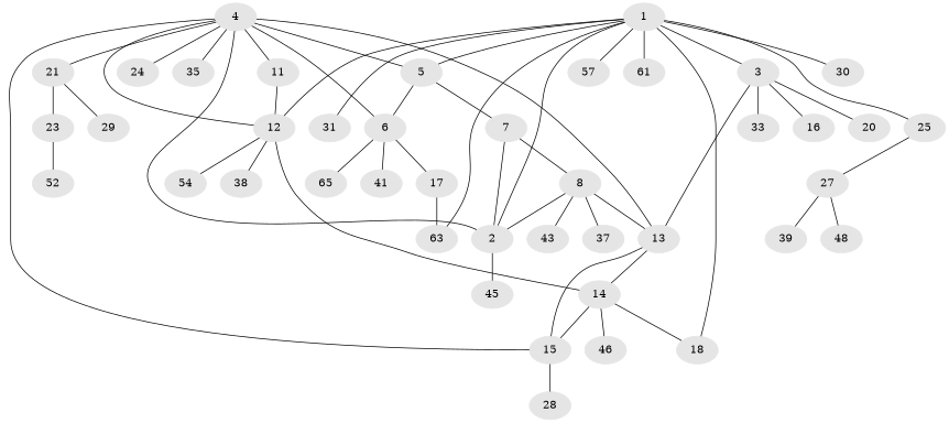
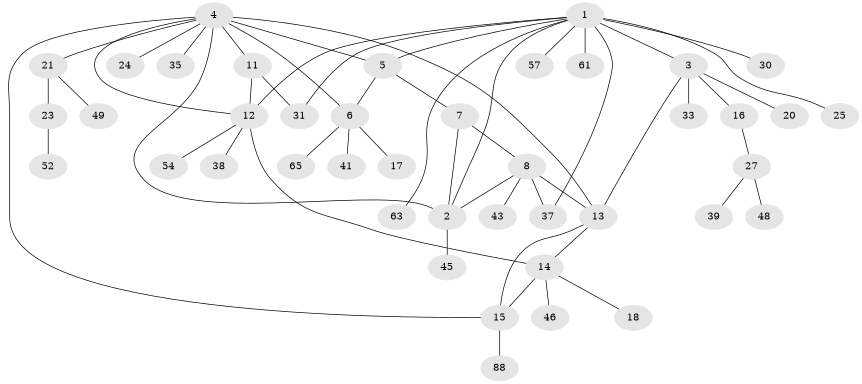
  graph {
    node [color=gray90 style=filled]
    1 [super="+2"]
    3 [super="+42"]
    5
    n4 [label=2]
    12
    18
    25 [super="+56"]
    30
    31
    57
    61
    63
    13 [super="+22+36+55+47"]
    16
    20
    33
    6 [super="+29"]
    7
    45
    38
    14 [super="+32"]
    54
    15
    27
    4 [super="+53+34+10+19"]
    11 [super="+69"]
    21
    24
    35
    17 [super="+51"]
    41
    65
-   28
+   28 [label=88]
    23 [super="+40"]
-   49 [label=29]
+   49
    8 [super="+62+66"]
    37 [super="+70"]
    43
    46
    39
    48
    52 [super="+68"]
    1 -- 3 [weight=2]
    1 -- 5
    1 -- n4
    1 -- 12
-   1 -- 18
+   1 -- 37
    1 -- 25
    1 -- 30
    1 -- 31
    1 -- 57
    1 -- 61
    1 -- 63
    3 -- 13
    3 -- 16
    3 -- 20
    3 -- 33
    5 -- 6
    5 -- 7
    n4 -- 45
    12 -- 38
    12 -- 14 [weight=2]
    12 -- 54
    13 -- 14
    13 -- 15
-   25 -- 27
+   16 -- 27
    6 -- 17
    6 -- 41
    6 -- 65
    7 -- n4
    7 -- 8
    14 -- 18
    14 -- 15
    14 -- 46
    15 -- 28
    27 -- 39
    27 -- 48
    4 -- 5
    4 -- n4
    4 -- 12
    4 -- 13 [weight=2]
    4 -- 6
    4 -- 15
    4 -- 11
    4 -- 21
    4 -- 24
    4 -- 35
    11 -- 12
+   11 -- 31
    21 -- 23
    21 -- 49
-   17 -- 63
    23 -- 52
    8 -- n4
    8 -- 13
    8 -- 37
    8 -- 43
  }
